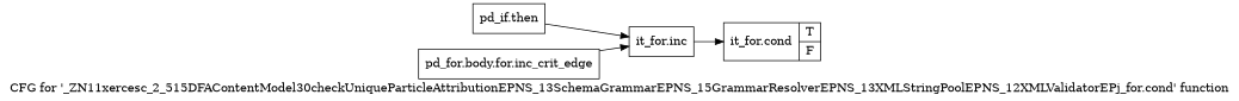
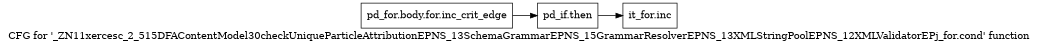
  digraph {
    label="CFG for '_ZN11xercesc_2_515DFAContentModel30checkUniqueParticleAttributionEPNS_13SchemaGrammarEPNS_15GrammarResolverEPNS_13XMLStringPoolEPNS_12XMLValidatorEPj_for.cond' function"
    rankdir=LR
    node [shape=record]
-   n1 [label="{it_for.cond|{<s0>T|<s1>F}}"]
    n2 [label="{pd_if.then}"]
    n3 [label="{it_for.inc}"]
    n4 [label="{pd_for.body.for.inc_crit_edge}"]
    n2 -> n3
-   n3 -> n1
-   n4 -> n3
+   n4 -> n2
  }
